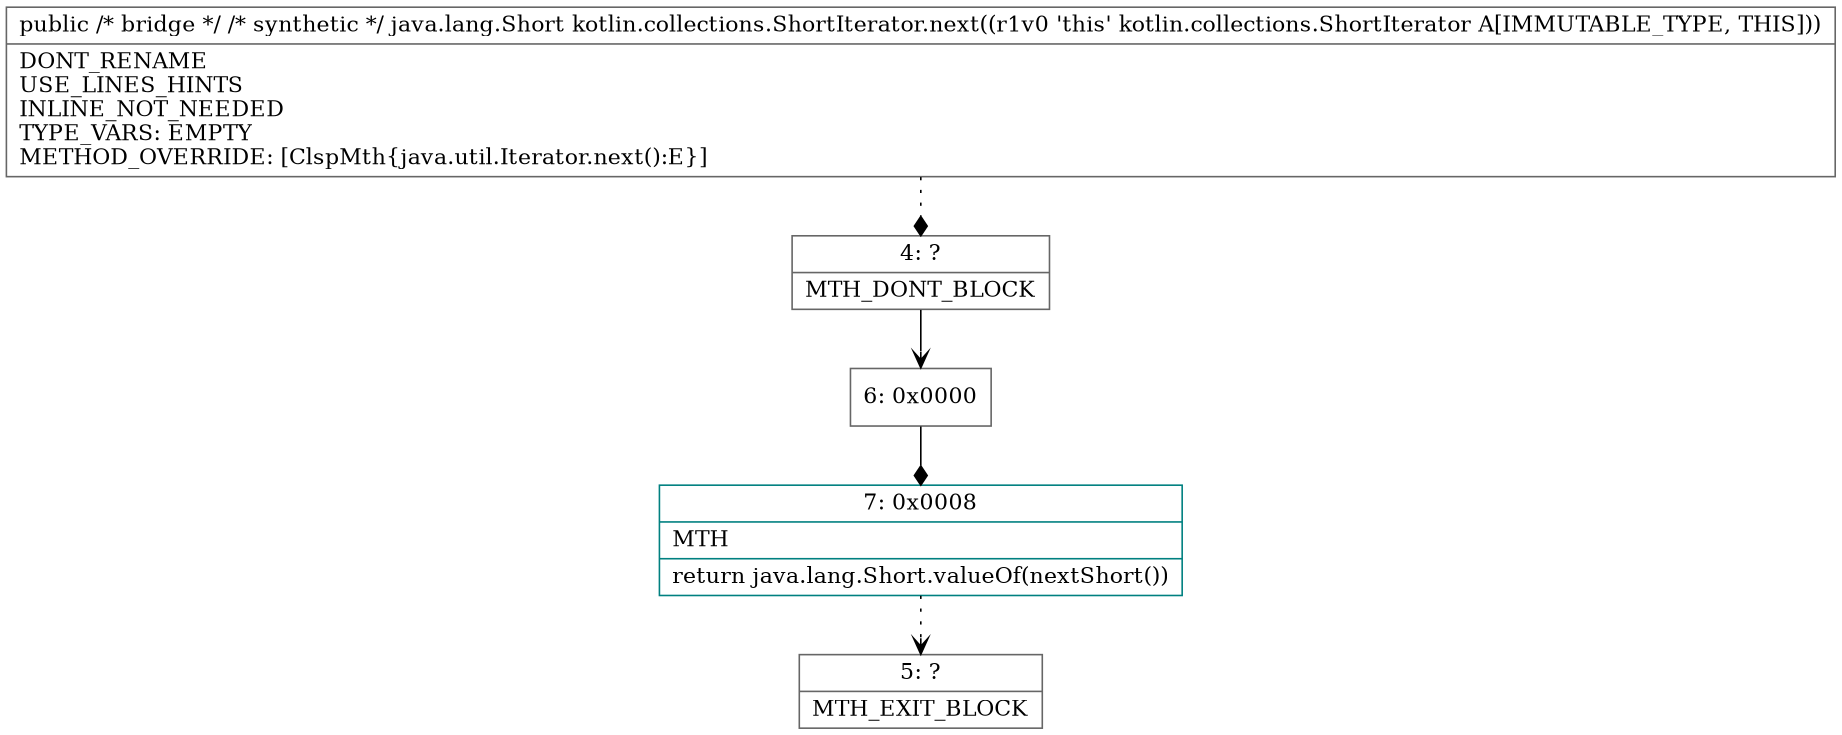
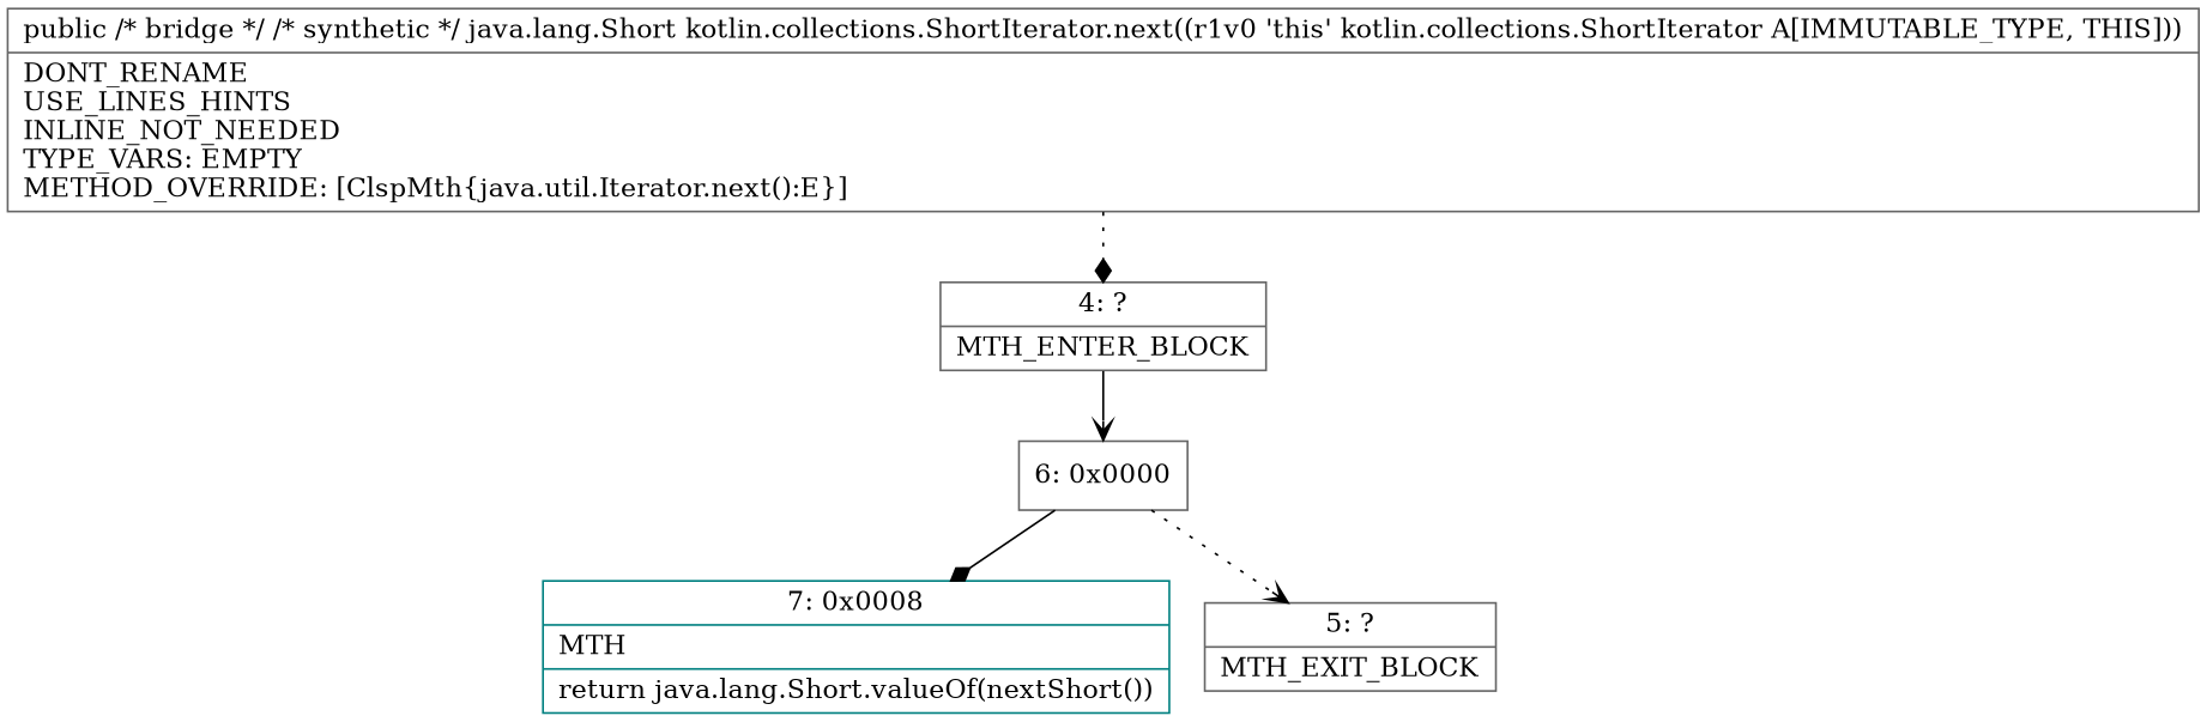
  digraph {
    node [color=gray40 shape=record]
    edge [arrowhead=vee style=solid]
-   n1 [label="{4\:\ ?|MTH_DONT_BLOCK\l}"]
+   n1 [label="{4\:\ ?|MTH_ENTER_BLOCK\l}"]
    n2 [label="{6\:\ 0x0000}"]
    n3 [color=teal label="{7\:\ 0x0008|MTH\l|return java.lang.Short.valueOf(nextShort())\l}"]
    n4 [label="{5\:\ ?|MTH_EXIT_BLOCK\l}"]
    n5 [label="{public \/* bridge *\/ \/* synthetic *\/ java.lang.Short kotlin.collections.ShortIterator.next((r1v0 'this' kotlin.collections.ShortIterator A[IMMUTABLE_TYPE, THIS]))  | DONT_RENAME\lUSE_LINES_HINTS\lINLINE_NOT_NEEDED\lTYPE_VARS: EMPTY\lMETHOD_OVERRIDE: [ClspMth\{java.util.Iterator.next():E\}]\l}"]
    n1 -> n2
    n2 -> n3 [arrowhead=diamond]
-   n3 -> n4 [style=dotted]
+   n2 -> n4 [style=dotted]
    n5 -> n1 [arrowhead=diamond style=dotted]
  }
